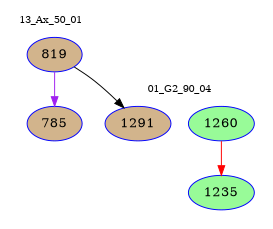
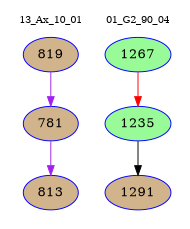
  digraph {
    node [color=blue fillcolor=tan style=filled]
    edge [color=purple]
    n1 [label=819]
-   n2 [label=785]
-   n4 [fillcolor=palegreen label=1260]
+   n2 [label=781]
+   n3 [label=813]
+   n4 [fillcolor=palegreen label=1267]
    n5 [fillcolor=palegreen label=1235]
    n6 [label=1291]
    subgraph cluster_1 {
      color=white
      fontsize=10
-     label="13_Ax_50_01"
+     label="13_Ax_10_01"
      n1
      n2
+     n3
    }
    subgraph cluster_2 {
      color=white
      fontsize=10
      label="01_G2_90_04"
      n4
      n5
      n6
    }
    n1 -> n2
+   n2 -> n3
    n4 -> n5 [color=red]
-   n1 -> n6 [color=black]
+   n5 -> n6 [color=black]
  }
